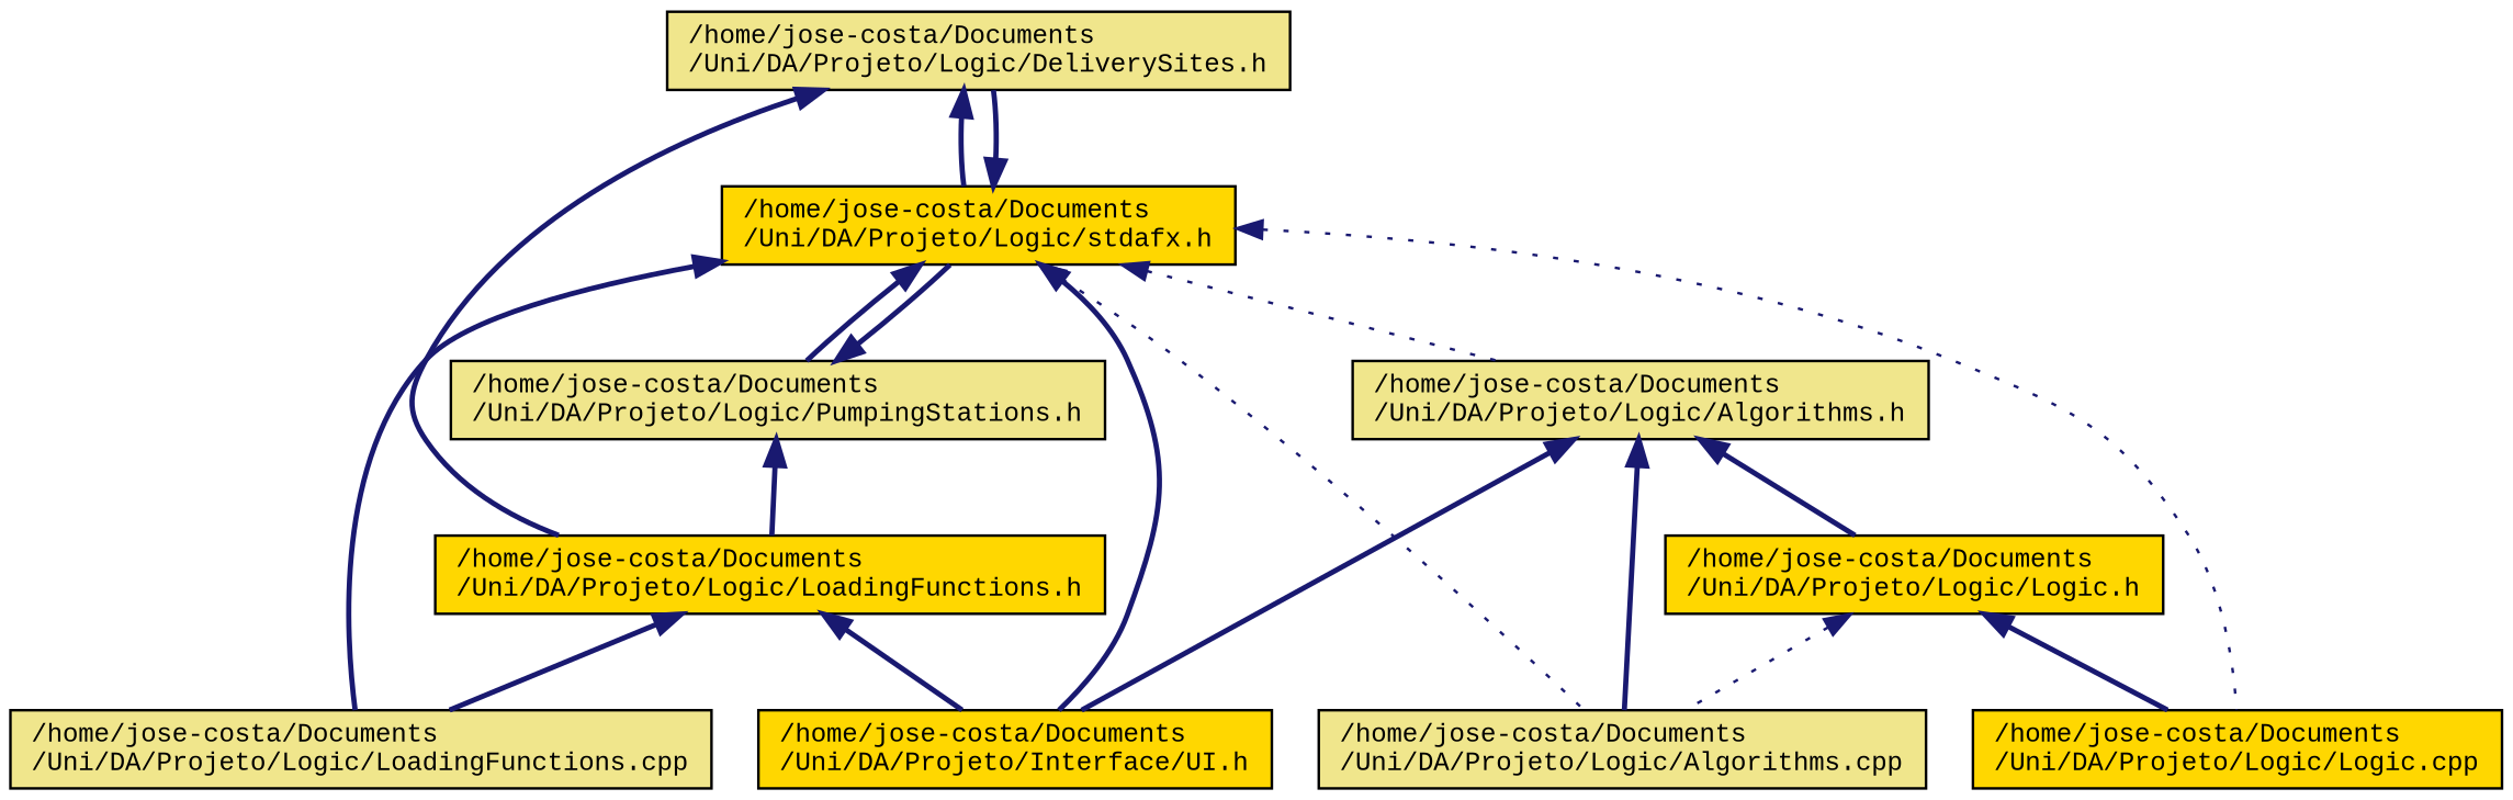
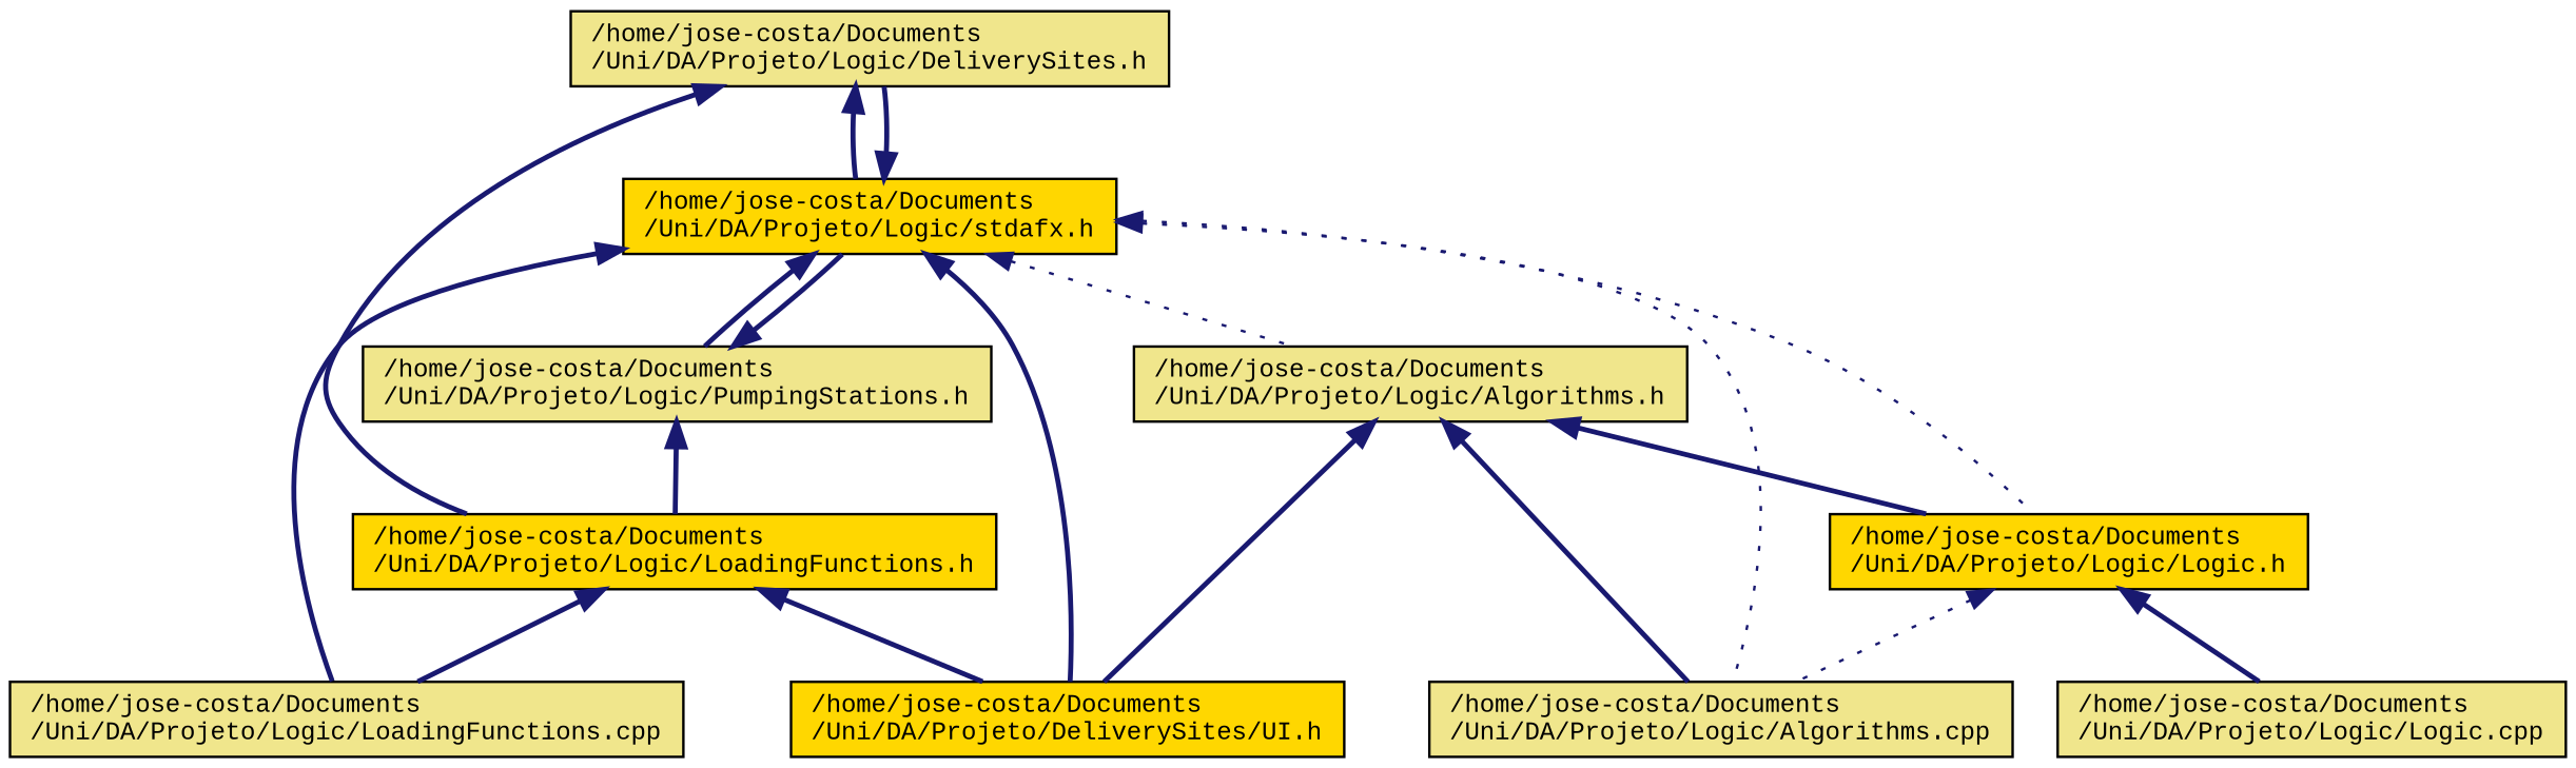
  digraph {
    fontname="Liberation Mono"
    node [color=black fillcolor=khaki fontname="Liberation Mono" fontsize=10 shape=record style=filled]
    edge [color=midnightblue dir=back fontname="Liberation Mono" fontsize=10 labelfontname=Helvetica labelfontsize=10 style=bold]
    n1 [fontcolor=black height=0.2 label="/home/jose-costa/Documents\l/Uni/DA/Projeto/Logic/DeliverySites.h" width=0.4]
    n2 [fillcolor=gold height=0.2 label="/home/jose-costa/Documents\l/Uni/DA/Projeto/Logic/LoadingFunctions.h" width=0.4]
    n3 [fillcolor=gold height=0.2 label="/home/jose-costa/Documents\l/Uni/DA/Projeto/Logic/stdafx.h" width=0.4]
-   n4 [fillcolor=gold height=0.2 label="/home/jose-costa/Documents\l/Uni/DA/Projeto/Interface/UI.h" width=0.4]
+   n4 [fillcolor=gold height=0.2 label="/home/jose-costa/Documents\l/Uni/DA/Projeto/DeliverySites/UI.h" width=0.4]
    n5 [height=0.2 label="/home/jose-costa/Documents\l/Uni/DA/Projeto/Logic/LoadingFunctions.cpp" width=0.4]
    n6 [height=0.2 label="/home/jose-costa/Documents\l/Uni/DA/Projeto/Logic/Algorithms.cpp" width=0.4]
    n7 [height=0.2 label="/home/jose-costa/Documents\l/Uni/DA/Projeto/Logic/Algorithms.h" width=0.4]
    n8 [fillcolor=gold height=0.2 label="/home/jose-costa/Documents\l/Uni/DA/Projeto/Logic/Logic.h" width=0.4]
    n9 [height=0.2 label="/home/jose-costa/Documents\l/Uni/DA/Projeto/Logic/PumpingStations.h" width=0.4]
-   n10 [fillcolor=gold height=0.2 label="/home/jose-costa/Documents\l/Uni/DA/Projeto/Logic/Logic.cpp" width=0.4]
+   n10 [height=0.2 label="/home/jose-costa/Documents\l/Uni/DA/Projeto/Logic/Logic.cpp" width=0.4]
    n1 -> n2
    n1 -> n3
    n2 -> n4
    n2 -> n5
    n3 -> n1
    n3 -> n4
    n3 -> n5
    n3 -> n6 [style=dotted]
    n3 -> n7 [style=dotted]
-   n3 -> n10 [style=dotted]
+   n3 -> n8 [style=dotted]
    n3 -> n9
    n7 -> n4
    n7 -> n6
    n7 -> n8
    n8 -> n6 [style=dotted]
    n8 -> n10
    n9 -> n2
    n9 -> n3
  }
